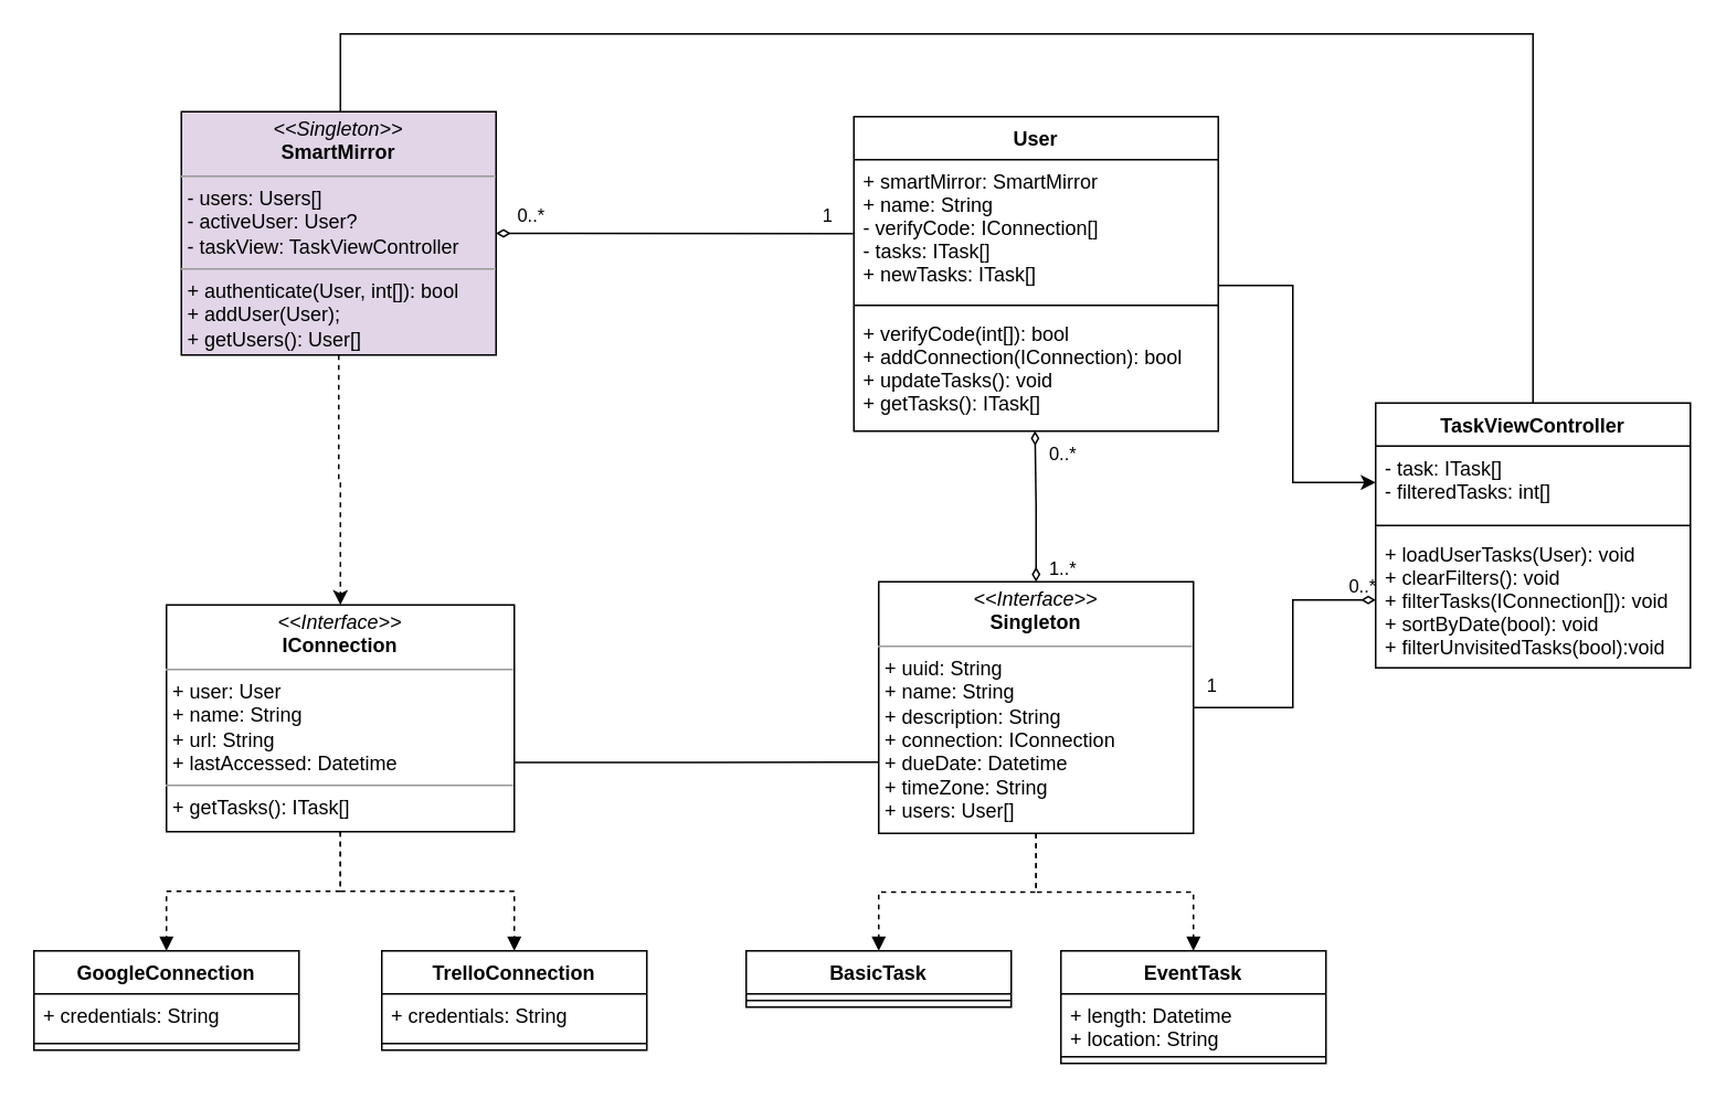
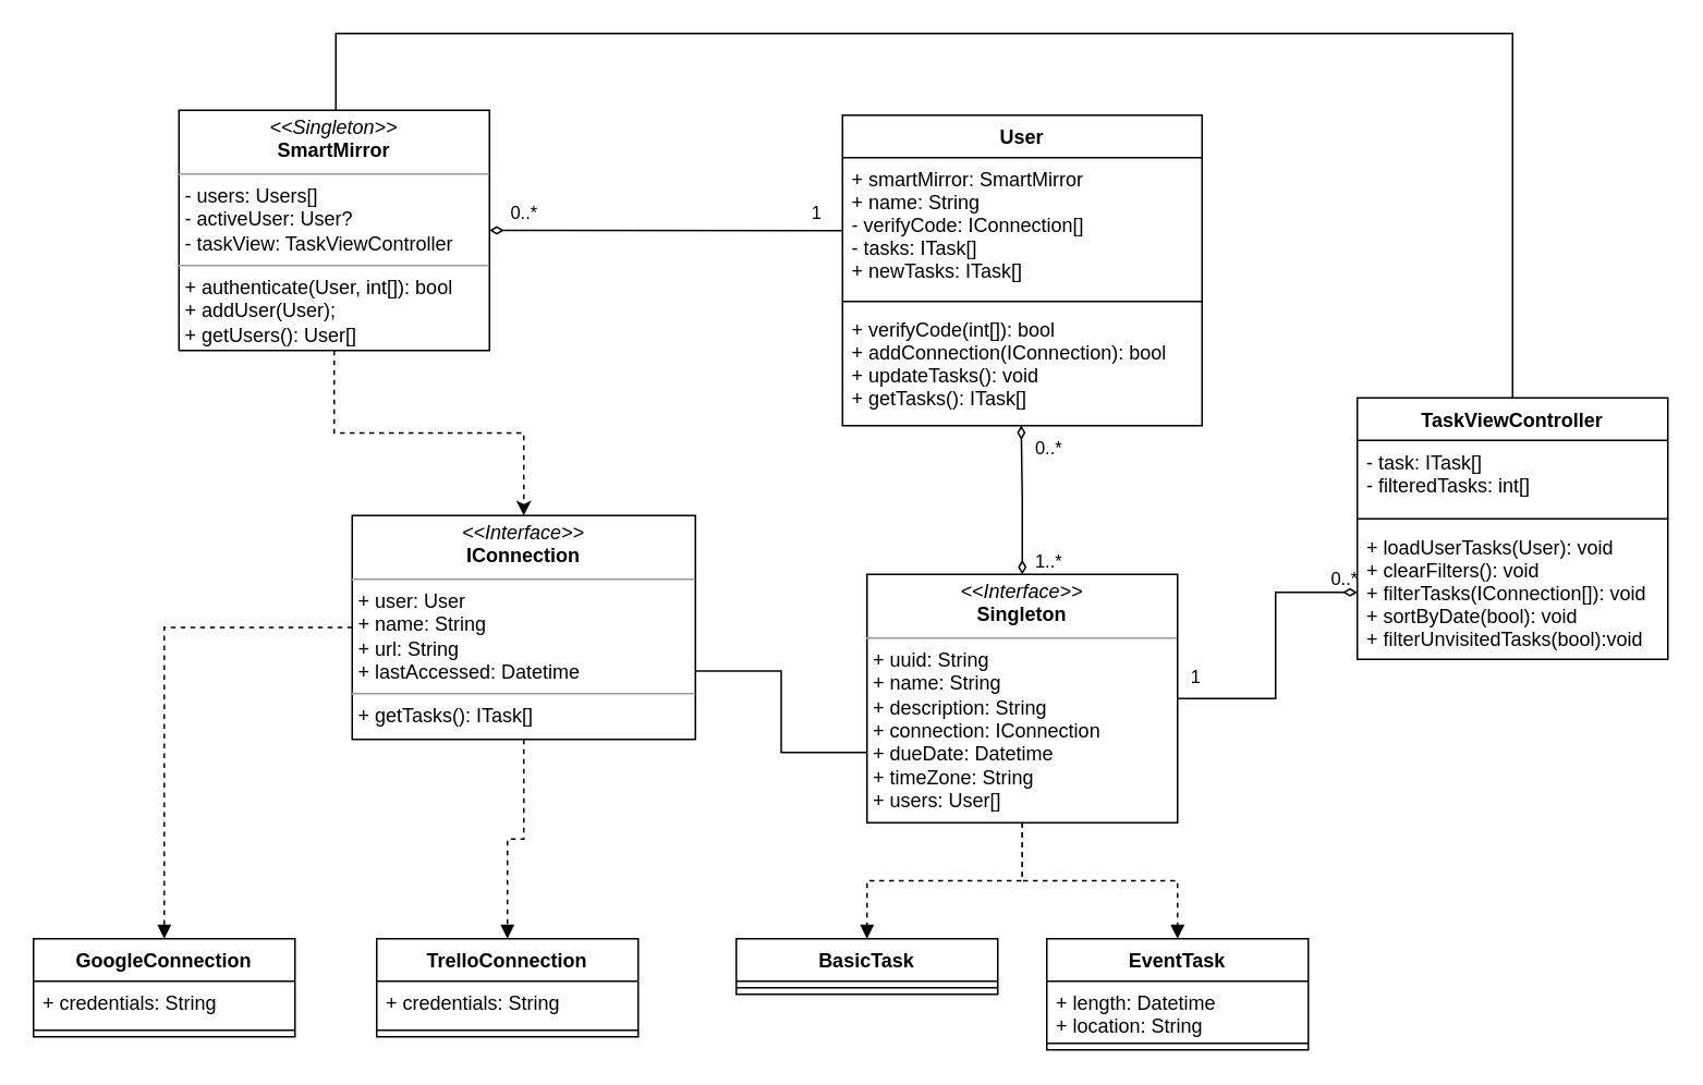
  <mxCell id="0" />
  <mxCell id="1" parent="0" />
  <mxCell id="2" style="edgeStyle=orthogonalEdgeStyle;rounded=0;orthogonalLoop=1;jettySize=auto;html=1;entryX=0.497;entryY=0.998;entryDx=0;entryDy=0;entryPerimeter=0;endArrow=diamondThin;endFill=0;startArrow=diamondThin;startFill=0;labelBackgroundColor=none;" parent="1" source="10" target="19" edge="1"><mxGeometry relative="1" as="geometry" /></mxCell>
  <mxCell id="3" value="1..*" style="edgeLabel;html=1;align=center;verticalAlign=middle;resizable=0;points=[];labelBackgroundColor=none;" parent="2" vertex="1" connectable="0"><mxGeometry x="-0.153" y="-3" relative="1" as="geometry"><mxPoint x="12" y="30" as="offset" /></mxGeometry></mxCell>
  <mxCell id="4" value="0..*" style="edgeLabel;html=1;align=center;verticalAlign=middle;resizable=0;points=[];labelBackgroundColor=none;" parent="2" vertex="1" connectable="0"><mxGeometry x="0.704" relative="1" as="geometry"><mxPoint x="16" as="offset" /></mxGeometry></mxCell>
  <mxCell id="5" style="edgeStyle=orthogonalEdgeStyle;rounded=0;orthogonalLoop=1;jettySize=auto;html=1;startArrow=none;startFill=0;endArrow=diamondThin;endFill=0;entryX=0;entryY=0.5;entryDx=0;entryDy=0;labelBackgroundColor=none;exitX=1;exitY=0.5;exitDx=0;exitDy=0;" parent="1" source="10" target="23" edge="1"><mxGeometry relative="1" as="geometry"><Array as="points"><mxPoint x="780" y="427" /><mxPoint x="780" y="362" /></Array></mxGeometry></mxCell>
  <mxCell id="6" value="1" style="edgeLabel;html=1;align=center;verticalAlign=middle;resizable=0;points=[];labelBackgroundColor=none;" parent="5" vertex="1" connectable="0"><mxGeometry x="-0.809" y="-1" relative="1" as="geometry"><mxPoint x="-7" y="-15" as="offset" /></mxGeometry></mxCell>
  <mxCell id="7" value="0..*" style="edgeLabel;html=1;align=center;verticalAlign=middle;resizable=0;points=[];labelBackgroundColor=none;" parent="5" vertex="1" connectable="0"><mxGeometry x="-0.484" relative="1" as="geometry"><mxPoint x="56" y="-74" as="offset" /></mxGeometry></mxCell>
  <mxCell id="8" style="edgeStyle=orthogonalEdgeStyle;rounded=0;orthogonalLoop=1;jettySize=auto;html=1;startArrow=none;startFill=0;endArrow=block;endFill=1;dashed=1;labelBackgroundColor=none;" parent="1" source="10" target="39" edge="1"><mxGeometry relative="1" as="geometry" /></mxCell>
  <mxCell id="9" style="edgeStyle=orthogonalEdgeStyle;rounded=0;orthogonalLoop=1;jettySize=auto;html=1;dashed=1;startArrow=none;startFill=0;endArrow=block;endFill=1;labelBackgroundColor=none;" parent="1" source="10" target="36" edge="1"><mxGeometry relative="1" as="geometry" /></mxCell>
  <mxCell id="10" value="&lt;p style=&quot;margin: 0px ; margin-top: 4px ; text-align: center&quot;&gt;&lt;i&gt;&amp;lt;&amp;lt;Interface&amp;gt;&amp;gt;&lt;/i&gt;&lt;br&gt;&lt;b&gt;Singleton&lt;/b&gt;&lt;/p&gt;&lt;hr size=&quot;1&quot;&gt;&lt;p style=&quot;margin: 0px ; margin-left: 4px&quot;&gt;+ uuid: String&lt;br&gt;+ name: String&lt;/p&gt;&lt;p style=&quot;margin: 0px ; margin-left: 4px&quot;&gt;+ description: String&lt;/p&gt;&lt;p style=&quot;margin: 0px ; margin-left: 4px&quot;&gt;+ connection: IConnection&lt;/p&gt;&lt;p style=&quot;margin: 0px ; margin-left: 4px&quot;&gt;+ dueDate: Datetime&lt;/p&gt;&lt;p style=&quot;margin: 0px ; margin-left: 4px&quot;&gt;+ timeZone: String&lt;/p&gt;&lt;p style=&quot;margin: 0px ; margin-left: 4px&quot;&gt;+ users: User[]&lt;/p&gt;&lt;hr size=&quot;1&quot;&gt;&lt;p style=&quot;margin: 0px ; margin-left: 4px&quot;&gt;&lt;br&gt;&lt;/p&gt;" style="verticalAlign=top;align=left;overflow=fill;fontSize=12;fontFamily=Helvetica;html=1;labelBackgroundColor=none;" parent="1" vertex="1"><mxGeometry x="530" y="351" width="190" height="152" as="geometry" /></mxCell>
  <mxCell id="11" style="edgeStyle=orthogonalEdgeStyle;rounded=0;orthogonalLoop=1;jettySize=auto;html=1;entryX=-0.002;entryY=0.717;entryDx=0;entryDy=0;endArrow=none;endFill=0;exitX=0.999;exitY=0.695;exitDx=0;exitDy=0;labelBackgroundColor=none;exitPerimeter=0;entryPerimeter=0;" parent="1" source="14" target="10" edge="1"><mxGeometry relative="1" as="geometry" /></mxCell>
  <mxCell id="12" style="edgeStyle=orthogonalEdgeStyle;rounded=0;orthogonalLoop=1;jettySize=auto;html=1;dashed=1;startArrow=none;startFill=0;endArrow=block;endFill=1;labelBackgroundColor=none;" parent="1" source="14" target="33" edge="1"><mxGeometry relative="1" as="geometry" /></mxCell>
  <mxCell id="13" style="edgeStyle=orthogonalEdgeStyle;rounded=0;orthogonalLoop=1;jettySize=auto;html=1;entryX=0.5;entryY=0;entryDx=0;entryDy=0;dashed=1;startArrow=none;startFill=0;endArrow=block;endFill=1;labelBackgroundColor=none;" parent="1" source="14" target="30" edge="1"><mxGeometry relative="1" as="geometry" /></mxCell>
- <mxCell id="14" value="&lt;p style=&quot;margin: 0px ; margin-top: 4px ; text-align: center&quot;&gt;&lt;i&gt;&amp;lt;&amp;lt;Interface&amp;gt;&amp;gt;&lt;/i&gt;&lt;br&gt;&lt;b&gt;IConnection&lt;/b&gt;&lt;/p&gt;&lt;hr size=&quot;1&quot;&gt;&lt;p style=&quot;margin: 0px ; margin-left: 4px&quot;&gt;+ user: User&lt;/p&gt;&lt;p style=&quot;margin: 0px ; margin-left: 4px&quot;&gt;+ name: String&lt;/p&gt;&lt;p style=&quot;margin: 0px ; margin-left: 4px&quot;&gt;+ url: String&lt;br&gt;+ lastAccessed: Datetime&lt;/p&gt;&lt;hr size=&quot;1&quot;&gt;&lt;p style=&quot;margin: 0px ; margin-left: 4px&quot;&gt;&lt;span&gt;+ getTasks(): ITask[]&amp;nbsp;&lt;/span&gt;&lt;br&gt;&lt;/p&gt;" style="verticalAlign=top;align=left;overflow=fill;fontSize=12;fontFamily=Helvetica;html=1;labelBackgroundColor=none;" parent="1" vertex="1"><mxGeometry x="100" y="365" width="210" height="137" as="geometry" /></mxCell>
- <mxCell id="15" style="edgeStyle=orthogonalEdgeStyle;rounded=0;orthogonalLoop=1;jettySize=auto;html=1;startArrow=none;startFill=0;endArrow=classic;endFill=1;entryX=0;entryY=0.5;entryDx=0;entryDy=0;labelBackgroundColor=none;" parent="1" source="16" target="21" edge="1"><mxGeometry relative="1" as="geometry"><Array as="points"><mxPoint x="780" y="172" /><mxPoint x="780" y="291" /></Array></mxGeometry></mxCell>
+ <mxCell id="14" value="&lt;p style=&quot;margin: 0px ; margin-top: 4px ; text-align: center&quot;&gt;&lt;i&gt;&amp;lt;&amp;lt;Interface&amp;gt;&amp;gt;&lt;/i&gt;&lt;br&gt;&lt;b&gt;IConnection&lt;/b&gt;&lt;/p&gt;&lt;hr size=&quot;1&quot;&gt;&lt;p style=&quot;margin: 0px ; margin-left: 4px&quot;&gt;+ user: User&lt;/p&gt;&lt;p style=&quot;margin: 0px ; margin-left: 4px&quot;&gt;+ name: String&lt;/p&gt;&lt;p style=&quot;margin: 0px ; margin-left: 4px&quot;&gt;+ url: String&lt;br&gt;+ lastAccessed: Datetime&lt;/p&gt;&lt;hr size=&quot;1&quot;&gt;&lt;p style=&quot;margin: 0px ; margin-left: 4px&quot;&gt;&lt;span&gt;+ getTasks(): ITask[]&amp;nbsp;&lt;/span&gt;&lt;br&gt;&lt;/p&gt;" style="verticalAlign=top;align=left;overflow=fill;fontSize=12;fontFamily=Helvetica;html=1;labelBackgroundColor=none;" parent="1" vertex="1"><mxGeometry x="215" y="315" width="210" height="137" as="geometry" /></mxCell>
  <mxCell id="16" value="User" style="swimlane;fontStyle=1;align=center;verticalAlign=top;childLayout=stackLayout;horizontal=1;startSize=26;horizontalStack=0;resizeParent=1;resizeParentMax=0;resizeLast=0;collapsible=1;marginBottom=0;fillColor=#FFFFFF;labelBackgroundColor=none;" parent="1" vertex="1"><mxGeometry x="515" y="70" width="220" height="190" as="geometry" /></mxCell>
  <mxCell id="17" value="+ smartMirror: SmartMirror&#10;+ name: String&#10;- verifyCode: IConnection[]&#10;- tasks: ITask[]&#10;+ newTasks: ITask[]&#10;" style="text;strokeColor=none;fillColor=none;align=left;verticalAlign=top;spacingLeft=4;spacingRight=4;overflow=hidden;rotatable=0;points=[[0,0.5],[1,0.5]];portConstraint=eastwest;labelBackgroundColor=none;" parent="16" vertex="1"><mxGeometry y="26" width="220" height="84" as="geometry" /></mxCell>
  <mxCell id="18" value="" style="line;strokeWidth=1;fillColor=none;align=left;verticalAlign=middle;spacingTop=-1;spacingLeft=3;spacingRight=3;rotatable=0;labelPosition=right;points=[];portConstraint=eastwest;labelBackgroundColor=none;" parent="16" vertex="1"><mxGeometry y="110" width="220" height="8" as="geometry" /></mxCell>
  <mxCell id="19" value="+ verifyCode(int[]): bool&#10;+ addConnection(IConnection): bool&#10;+ updateTasks(): void&#10;+ getTasks(): ITask[]" style="text;strokeColor=none;fillColor=none;align=left;verticalAlign=top;spacingLeft=4;spacingRight=4;overflow=hidden;rotatable=0;points=[[0,0.5],[1,0.5]];portConstraint=eastwest;labelBackgroundColor=none;" parent="16" vertex="1"><mxGeometry y="118" width="220" height="72" as="geometry" /></mxCell>
  <mxCell id="20" value="TaskViewController" style="swimlane;fontStyle=1;align=center;verticalAlign=top;childLayout=stackLayout;horizontal=1;startSize=26;horizontalStack=0;resizeParent=1;resizeParentMax=0;resizeLast=0;collapsible=1;marginBottom=0;fillColor=#FFFFFF;labelBackgroundColor=none;" parent="1" vertex="1"><mxGeometry x="830" y="243" width="190" height="160" as="geometry" /></mxCell>
  <mxCell id="21" value="- task: ITask[]&#10;- filteredTasks: int[]" style="text;strokeColor=none;fillColor=none;align=left;verticalAlign=top;spacingLeft=4;spacingRight=4;overflow=hidden;rotatable=0;points=[[0,0.5],[1,0.5]];portConstraint=eastwest;labelBackgroundColor=none;" parent="20" vertex="1"><mxGeometry y="26" width="190" height="44" as="geometry" /></mxCell>
  <mxCell id="22" value="" style="line;strokeWidth=1;fillColor=none;align=left;verticalAlign=middle;spacingTop=-1;spacingLeft=3;spacingRight=3;rotatable=0;labelPosition=right;points=[];portConstraint=eastwest;labelBackgroundColor=none;" parent="20" vertex="1"><mxGeometry y="70" width="190" height="8" as="geometry" /></mxCell>
  <mxCell id="23" value="+ loadUserTasks(User): void&#10;+ clearFilters(): void&#10;+ filterTasks(IConnection[]): void&#10;+ sortByDate(bool): void&#10;+ filterUnvisitedTasks(bool):void" style="text;strokeColor=none;fillColor=none;align=left;verticalAlign=top;spacingLeft=4;spacingRight=4;overflow=hidden;rotatable=0;points=[[0,0.5],[1,0.5]];portConstraint=eastwest;labelBackgroundColor=none;" parent="20" vertex="1"><mxGeometry y="78" width="190" height="82" as="geometry" /></mxCell>
  <mxCell id="24" style="edgeStyle=orthogonalEdgeStyle;rounded=0;orthogonalLoop=1;jettySize=auto;html=1;entryX=0.5;entryY=0;entryDx=0;entryDy=0;startArrow=none;startFill=0;endArrow=classic;endFill=1;dashed=1;labelBackgroundColor=none;" parent="1" source="29" target="14" edge="1"><mxGeometry relative="1" as="geometry" /></mxCell>
  <mxCell id="25" style="rounded=0;orthogonalLoop=1;jettySize=auto;html=1;startArrow=diamondThin;startFill=0;endArrow=none;endFill=0;entryX=-0.002;entryY=0.532;entryDx=0;entryDy=0;labelBackgroundColor=none;entryPerimeter=0;exitX=1;exitY=0.5;exitDx=0;exitDy=0;" parent="1" source="29" target="17" edge="1"><mxGeometry relative="1" as="geometry" /></mxCell>
  <mxCell id="26" value="0..*" style="edgeLabel;html=1;align=center;verticalAlign=middle;resizable=0;points=[];labelBackgroundColor=none;" parent="25" vertex="1" connectable="0"><mxGeometry x="-0.279" relative="1" as="geometry"><mxPoint x="-57" y="-11" as="offset" /></mxGeometry></mxCell>
  <mxCell id="27" value="1" style="edgeLabel;html=1;align=center;verticalAlign=middle;resizable=0;points=[];labelBackgroundColor=none;" parent="25" vertex="1" connectable="0"><mxGeometry x="0.688" y="-2" relative="1" as="geometry"><mxPoint x="18" y="-13" as="offset" /></mxGeometry></mxCell>
  <mxCell id="28" style="edgeStyle=orthogonalEdgeStyle;rounded=0;orthogonalLoop=1;jettySize=auto;html=1;labelBackgroundColor=default;endArrow=none;endFill=0;" parent="1" source="29" target="20" edge="1"><mxGeometry relative="1" as="geometry"><Array as="points"><mxPoint x="205" y="20" /><mxPoint x="925" y="20" /></Array></mxGeometry></mxCell>
- <mxCell id="29" value="&lt;p style=&quot;margin: 0px ; margin-top: 4px ; text-align: center&quot;&gt;&lt;i&gt;&amp;lt;&amp;lt;Singleton&amp;gt;&amp;gt;&lt;/i&gt;&lt;br&gt;&lt;b&gt;SmartMirror&lt;/b&gt;&lt;/p&gt;&lt;hr size=&quot;1&quot;&gt;&lt;p style=&quot;margin: 0px ; margin-left: 4px&quot;&gt;- users: Users[]&lt;br&gt;&lt;/p&gt;&lt;p style=&quot;margin: 0px ; margin-left: 4px&quot;&gt;- activeUser: User?&lt;/p&gt;&lt;p style=&quot;margin: 0px ; margin-left: 4px&quot;&gt;- taskView: TaskViewController&lt;/p&gt;&lt;hr size=&quot;1&quot;&gt;&lt;p style=&quot;margin: 0px ; margin-left: 4px&quot;&gt;+ authenticate(User, int[]): bool&lt;/p&gt;&lt;p style=&quot;margin: 0px ; margin-left: 4px&quot;&gt;+ addUser(User);&lt;/p&gt;&lt;p style=&quot;margin: 0px ; margin-left: 4px&quot;&gt;+ getUsers(): User[]&lt;/p&gt;" style="verticalAlign=top;align=left;overflow=fill;fontSize=12;fontFamily=Helvetica;html=1;fillColor=#e1d5e7;labelBackgroundColor=none;" parent="1" vertex="1"><mxGeometry x="109" y="67" width="190" height="147" as="geometry" /></mxCell>
+ <mxCell id="29" value="&lt;p style=&quot;margin: 0px ; margin-top: 4px ; text-align: center&quot;&gt;&lt;i&gt;&amp;lt;&amp;lt;Singleton&amp;gt;&amp;gt;&lt;/i&gt;&lt;br&gt;&lt;b&gt;SmartMirror&lt;/b&gt;&lt;/p&gt;&lt;hr size=&quot;1&quot;&gt;&lt;p style=&quot;margin: 0px ; margin-left: 4px&quot;&gt;- users: Users[]&lt;br&gt;&lt;/p&gt;&lt;p style=&quot;margin: 0px ; margin-left: 4px&quot;&gt;- activeUser: User?&lt;/p&gt;&lt;p style=&quot;margin: 0px ; margin-left: 4px&quot;&gt;- taskView: TaskViewController&lt;/p&gt;&lt;hr size=&quot;1&quot;&gt;&lt;p style=&quot;margin: 0px ; margin-left: 4px&quot;&gt;+ authenticate(User, int[]): bool&lt;/p&gt;&lt;p style=&quot;margin: 0px ; margin-left: 4px&quot;&gt;+ addUser(User);&lt;/p&gt;&lt;p style=&quot;margin: 0px ; margin-left: 4px&quot;&gt;+ getUsers(): User[]&lt;/p&gt;" style="verticalAlign=top;align=left;overflow=fill;fontSize=12;fontFamily=Helvetica;html=1;fillColor=#FFFFFF;labelBackgroundColor=none;" parent="1" vertex="1"><mxGeometry x="109" y="67" width="190" height="147" as="geometry" /></mxCell>
  <mxCell id="30" value="TrelloConnection" style="swimlane;fontStyle=1;align=center;verticalAlign=top;childLayout=stackLayout;horizontal=1;startSize=26;horizontalStack=0;resizeParent=1;resizeParentMax=0;resizeLast=0;collapsible=1;marginBottom=0;fillColor=#FFFFFF;labelBackgroundColor=none;" parent="1" vertex="1"><mxGeometry x="230" y="574" width="160" height="60" as="geometry" /></mxCell>
  <mxCell id="31" value="+ credentials: String" style="text;strokeColor=none;fillColor=none;align=left;verticalAlign=top;spacingLeft=4;spacingRight=4;overflow=hidden;rotatable=0;points=[[0,0.5],[1,0.5]];portConstraint=eastwest;labelBackgroundColor=none;" parent="30" vertex="1"><mxGeometry y="26" width="160" height="26" as="geometry" /></mxCell>
  <mxCell id="32" value="" style="line;strokeWidth=1;fillColor=none;align=left;verticalAlign=middle;spacingTop=-1;spacingLeft=3;spacingRight=3;rotatable=0;labelPosition=right;points=[];portConstraint=eastwest;labelBackgroundColor=none;" parent="30" vertex="1"><mxGeometry y="52" width="160" height="8" as="geometry" /></mxCell>
  <mxCell id="33" value="GoogleConnection" style="swimlane;fontStyle=1;align=center;verticalAlign=top;childLayout=stackLayout;horizontal=1;startSize=26;horizontalStack=0;resizeParent=1;resizeParentMax=0;resizeLast=0;collapsible=1;marginBottom=0;fillColor=#FFFFFF;labelBackgroundColor=none;" parent="1" vertex="1"><mxGeometry x="20" y="574" width="160" height="60" as="geometry" /></mxCell>
  <mxCell id="34" value="+ credentials: String" style="text;strokeColor=none;fillColor=none;align=left;verticalAlign=top;spacingLeft=4;spacingRight=4;overflow=hidden;rotatable=0;points=[[0,0.5],[1,0.5]];portConstraint=eastwest;labelBackgroundColor=none;" parent="33" vertex="1"><mxGeometry y="26" width="160" height="26" as="geometry" /></mxCell>
  <mxCell id="35" value="" style="line;strokeWidth=1;fillColor=none;align=left;verticalAlign=middle;spacingTop=-1;spacingLeft=3;spacingRight=3;rotatable=0;labelPosition=right;points=[];portConstraint=eastwest;labelBackgroundColor=none;" parent="33" vertex="1"><mxGeometry y="52" width="160" height="8" as="geometry" /></mxCell>
  <mxCell id="36" value="EventTask" style="swimlane;fontStyle=1;align=center;verticalAlign=top;childLayout=stackLayout;horizontal=1;startSize=26;horizontalStack=0;resizeParent=1;resizeParentMax=0;resizeLast=0;collapsible=1;marginBottom=0;labelBackgroundColor=none;" parent="1" vertex="1"><mxGeometry x="640" y="574" width="160" height="68" as="geometry" /></mxCell>
  <mxCell id="37" value="+ length: Datetime&#10;+ location: String" style="text;strokeColor=none;fillColor=none;align=left;verticalAlign=top;spacingLeft=4;spacingRight=4;overflow=hidden;rotatable=0;points=[[0,0.5],[1,0.5]];portConstraint=eastwest;labelBackgroundColor=none;" parent="36" vertex="1"><mxGeometry y="26" width="160" height="34" as="geometry" /></mxCell>
  <mxCell id="38" value="" style="line;strokeWidth=1;fillColor=none;align=left;verticalAlign=middle;spacingTop=-1;spacingLeft=3;spacingRight=3;rotatable=0;labelPosition=right;points=[];portConstraint=eastwest;labelBackgroundColor=none;" parent="36" vertex="1"><mxGeometry y="60" width="160" height="8" as="geometry" /></mxCell>
  <mxCell id="39" value="BasicTask" style="swimlane;fontStyle=1;align=center;verticalAlign=top;childLayout=stackLayout;horizontal=1;startSize=26;horizontalStack=0;resizeParent=1;resizeParentMax=0;resizeLast=0;collapsible=1;marginBottom=0;labelBackgroundColor=none;" parent="1" vertex="1"><mxGeometry x="450" y="574" width="160" height="34" as="geometry" /></mxCell>
  <mxCell id="40" value="" style="line;strokeWidth=1;fillColor=none;align=left;verticalAlign=middle;spacingTop=-1;spacingLeft=3;spacingRight=3;rotatable=0;labelPosition=right;points=[];portConstraint=eastwest;labelBackgroundColor=none;" parent="39" vertex="1"><mxGeometry y="26" width="160" height="8" as="geometry" /></mxCell>
